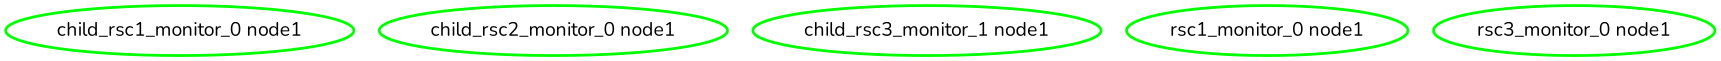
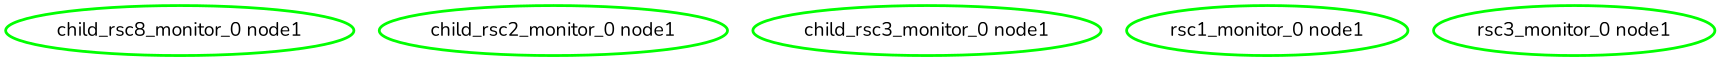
  digraph {
    fontname=Nunito
    node [color=green fontcolor=black style=bold fontname=Nunito]
-   "child_rsc1_monitor_0 node1"
+   "child_rsc1_monitor_0 node1" [label="child_rsc8_monitor_0 node1"]
    "child_rsc2_monitor_0 node1"
-   "child_rsc3_monitor_0 node1" [label="child_rsc3_monitor_1 node1"]
+   "child_rsc3_monitor_0 node1"
    "rsc1_monitor_0 node1"
    "rsc3_monitor_0 node1"
  }
